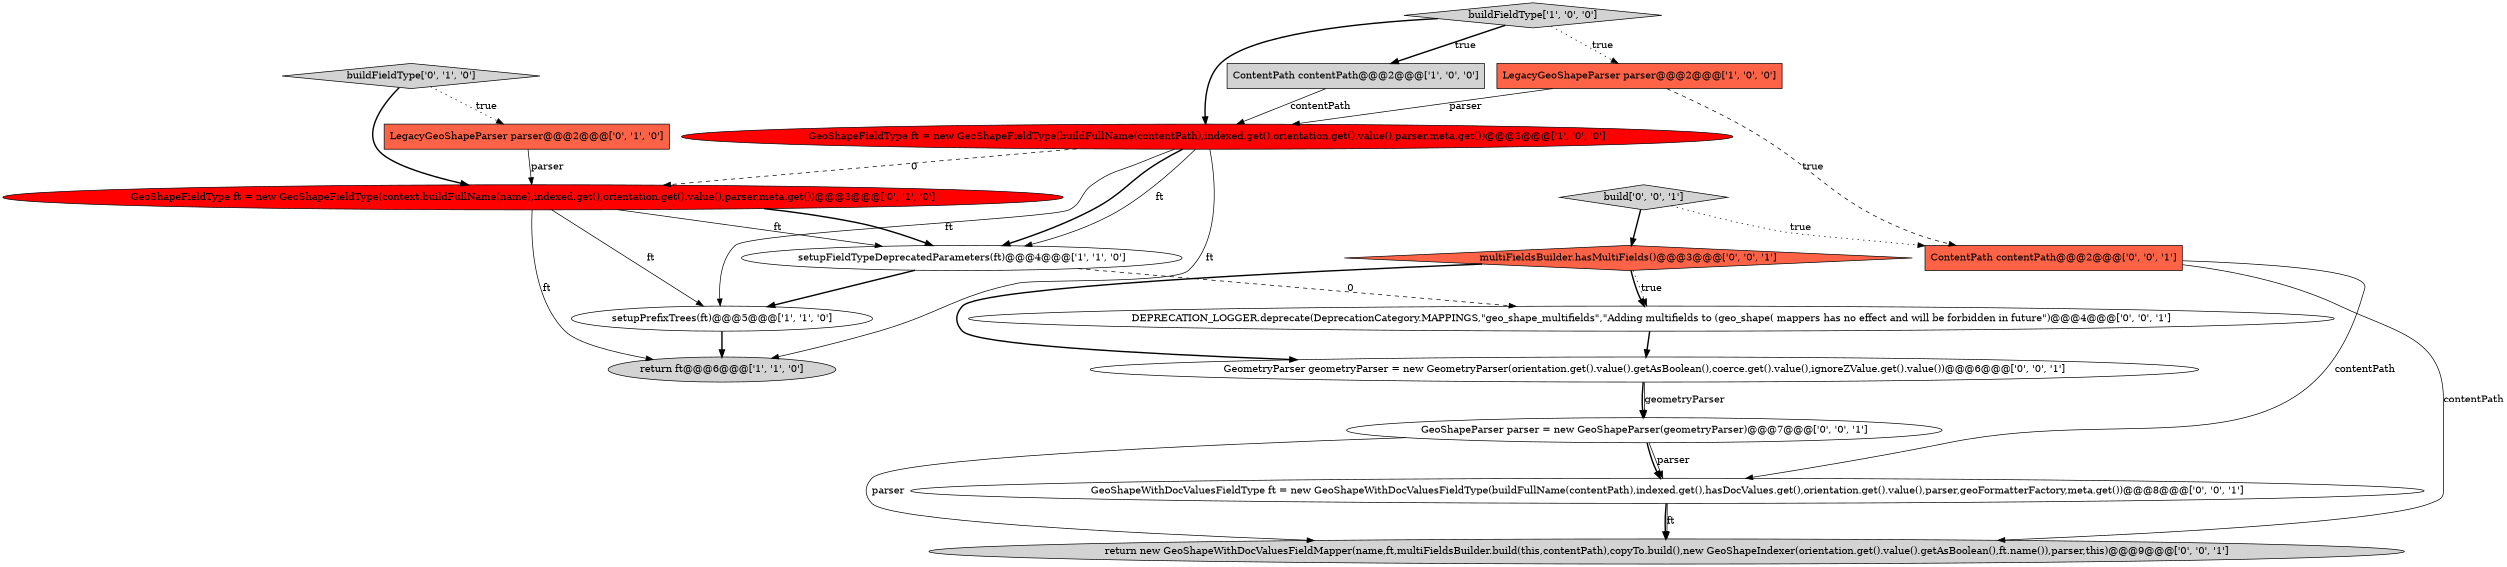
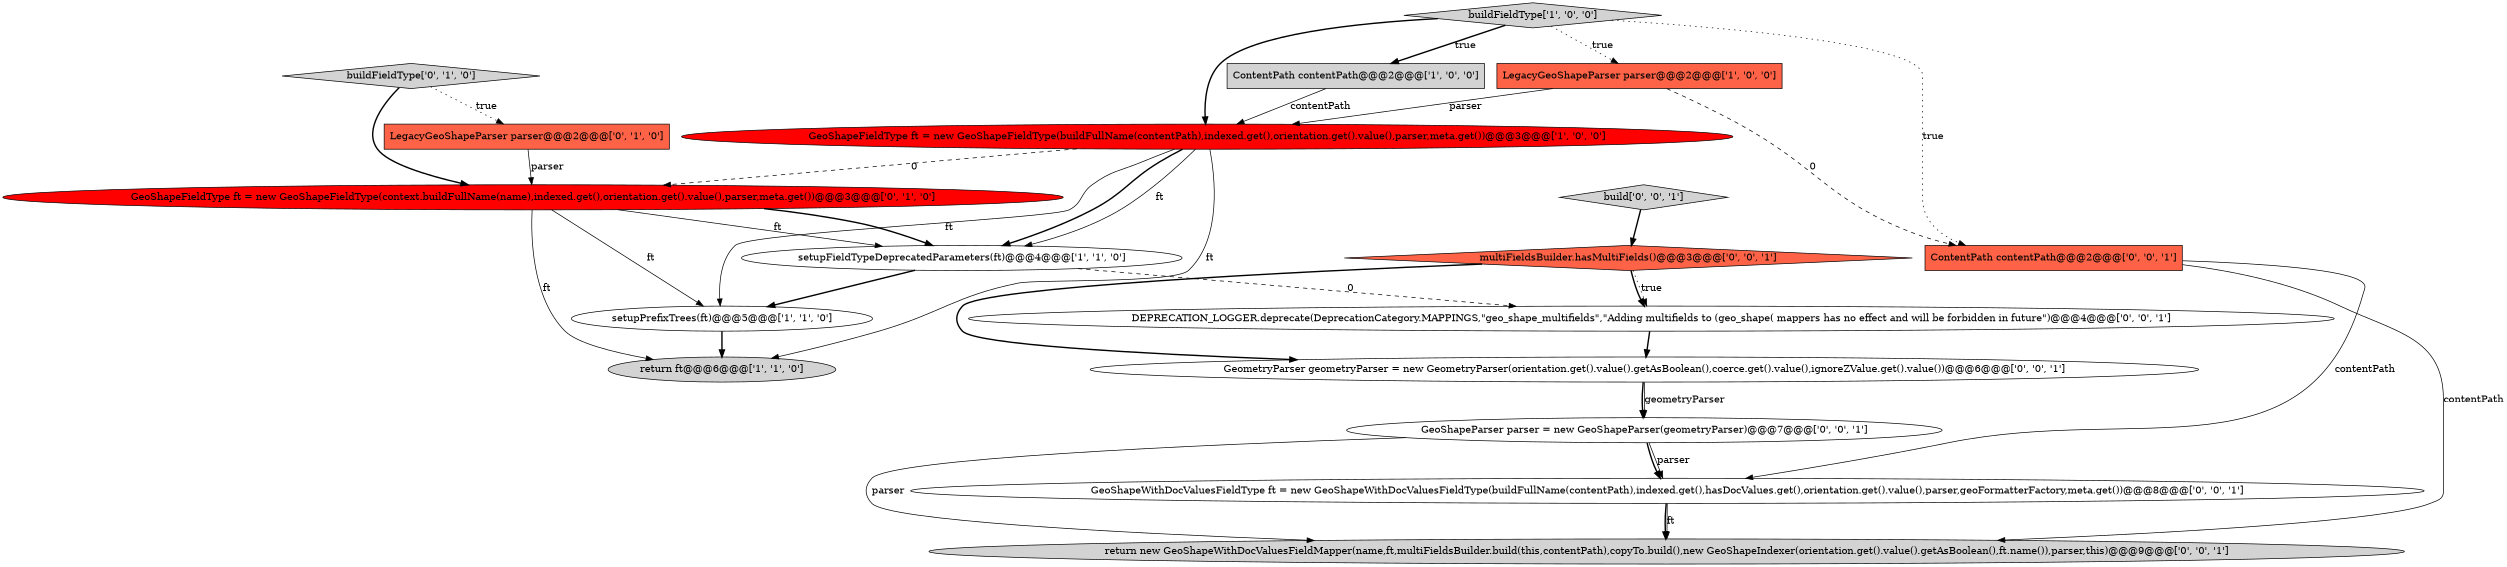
  digraph {
    node [fillcolor=lightgray shape=ellipse style=filled]
    edge [style=solid]
    n1 [label="buildFieldType['1', '0', '0']" shape=diamond]
    n2 [fillcolor=tomato label="LegacyGeoShapeParser parser@@@2@@@['1', '0', '0']" shape=box]
    n3 [fillcolor=red label="GeoShapeFieldType ft = new GeoShapeFieldType(buildFullName(contentPath),indexed.get(),orientation.get().value(),parser,meta.get())@@@3@@@['1', '0', '0']"]
    n4 [label="ContentPath contentPath@@@2@@@['1', '0', '0']" shape=box]
    n5 [fillcolor=tomato label="ContentPath contentPath@@@2@@@['0', '0', '1']" shape=box]
    n6 [fillcolor=white label="setupFieldTypeDeprecatedParameters(ft)@@@4@@@['1', '1', '0']"]
    n7 [fillcolor=white label="setupPrefixTrees(ft)@@@5@@@['1', '1', '0']"]
    n8 [fillcolor=red label="GeoShapeFieldType ft = new GeoShapeFieldType(context.buildFullName(name),indexed.get(),orientation.get().value(),parser,meta.get())@@@3@@@['0', '1', '0']"]
    n9 [label="return ft@@@6@@@['1', '1', '0']"]
    n10 [fillcolor=white label="DEPRECATION_LOGGER.deprecate(DeprecationCategory.MAPPINGS,\"geo_shape_multifields\",\"Adding multifields to (geo_shape( mappers has no effect and will be forbidden in future\")@@@4@@@['0', '0', '1']"]
    n11 [fillcolor=white label="GeometryParser geometryParser = new GeometryParser(orientation.get().value().getAsBoolean(),coerce.get().value(),ignoreZValue.get().value())@@@6@@@['0', '0', '1']"]
    n12 [fillcolor=white label="GeoShapeWithDocValuesFieldType ft = new GeoShapeWithDocValuesFieldType(buildFullName(contentPath),indexed.get(),hasDocValues.get(),orientation.get().value(),parser,geoFormatterFactory,meta.get())@@@8@@@['0', '0', '1']"]
    n13 [label="return new GeoShapeWithDocValuesFieldMapper(name,ft,multiFieldsBuilder.build(this,contentPath),copyTo.build(),new GeoShapeIndexer(orientation.get().value().getAsBoolean(),ft.name()),parser,this)@@@9@@@['0', '0', '1']"]
    n14 [label="buildFieldType['0', '1', '0']" shape=diamond]
    n15 [fillcolor=tomato label="LegacyGeoShapeParser parser@@@2@@@['0', '1', '0']" shape=box]
    n16 [label="build['0', '0', '1']" shape=diamond]
    n17 [fillcolor=tomato label="multiFieldsBuilder.hasMultiFields()@@@3@@@['0', '0', '1']" shape=diamond]
    n18 [fillcolor=white label="GeoShapeParser parser = new GeoShapeParser(geometryParser)@@@7@@@['0', '0', '1']"]
    n1 -> n2 [label=true style=dotted]
    n1 -> n3 [style=bold]
    n1 -> n4 [label=true style=bold]
    n2 -> n3 [label=parser]
-   n2 -> n5 [label=true style=dashed]
+   n2 -> n5 [label=0 style=dashed]
    n3 -> n6 [style=bold]
    n3 -> n6 [label=ft]
    n3 -> n7 [label=ft]
    n3 -> n8 [label=0 style=dashed]
    n3 -> n9 [label=ft]
    n4 -> n3 [label=contentPath]
    n5 -> n12 [label=contentPath]
    n5 -> n13 [label=contentPath]
    n6 -> n7 [style=bold]
    n6 -> n10 [label=0 style=dashed]
    n7 -> n9 [style=bold]
    n8 -> n6 [style=bold]
    n8 -> n6 [label=ft]
    n8 -> n7 [label=ft]
    n8 -> n9 [label=ft]
    n10 -> n11 [style=bold]
    n11 -> n18 [label=geometryParser]
    n11 -> n18 [style=bold]
    n12 -> n13 [style=bold]
    n12 -> n13 [label=ft]
    n14 -> n8 [style=bold]
    n14 -> n15 [label=true style=dotted]
    n15 -> n8 [label=parser]
-   n16 -> n5 [label=true style=dotted]
+   n1 -> n5 [label=true style=dotted]
    n16 -> n17 [style=bold]
    n17 -> n10 [style=bold]
    n17 -> n10 [label=true style=dotted]
    n17 -> n11 [style=bold]
    n18 -> n12 [label=parser]
    n18 -> n12 [style=bold]
    n18 -> n13 [label=parser]
  }
